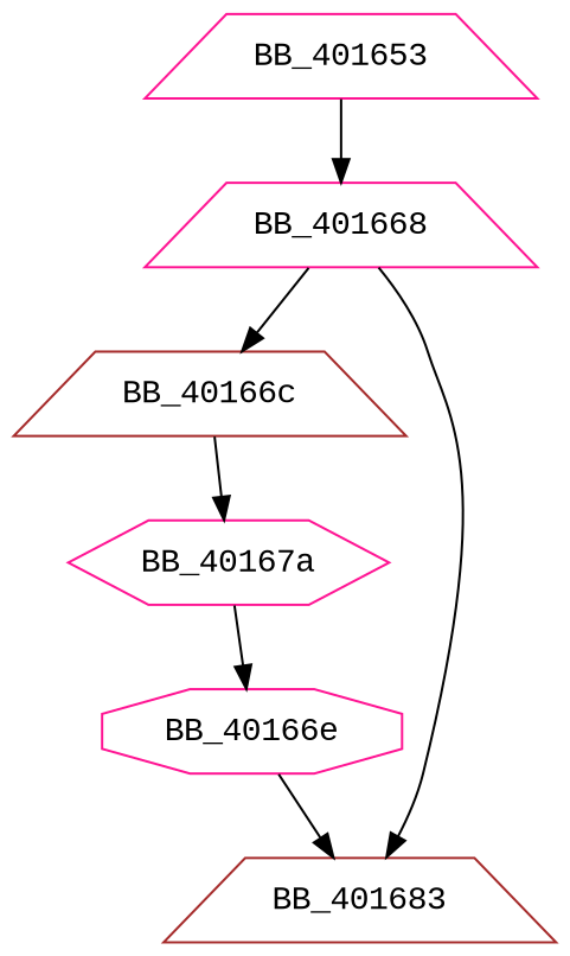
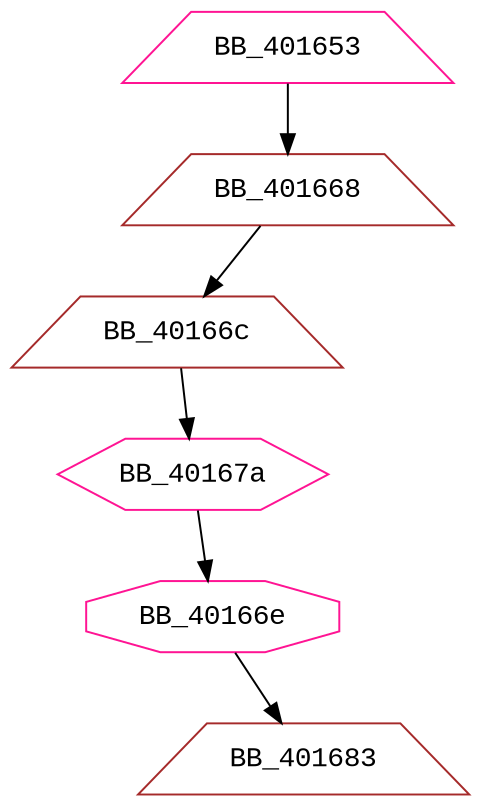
  digraph {
    fontname="Liberation Mono"
    node [color=brown fontname="Liberation Mono" shape=trapezium]
    edge [fontname="Liberation Mono"]
-   BB_401668 [color=deeppink]
+   BB_401668
    BB_401653 [color=deeppink]
    BB_40166c
    BB_401683
    BB_40167a [color=deeppink shape=hexagon]
    n6 [color=deeppink label=BB_40166e shape=octagon]
    BB_401668 -> BB_40166c
-   BB_401668 -> BB_401683
    BB_401653 -> BB_401668
    BB_40166c -> BB_40167a
    BB_40167a -> n6
    n6 -> BB_401683
  }
